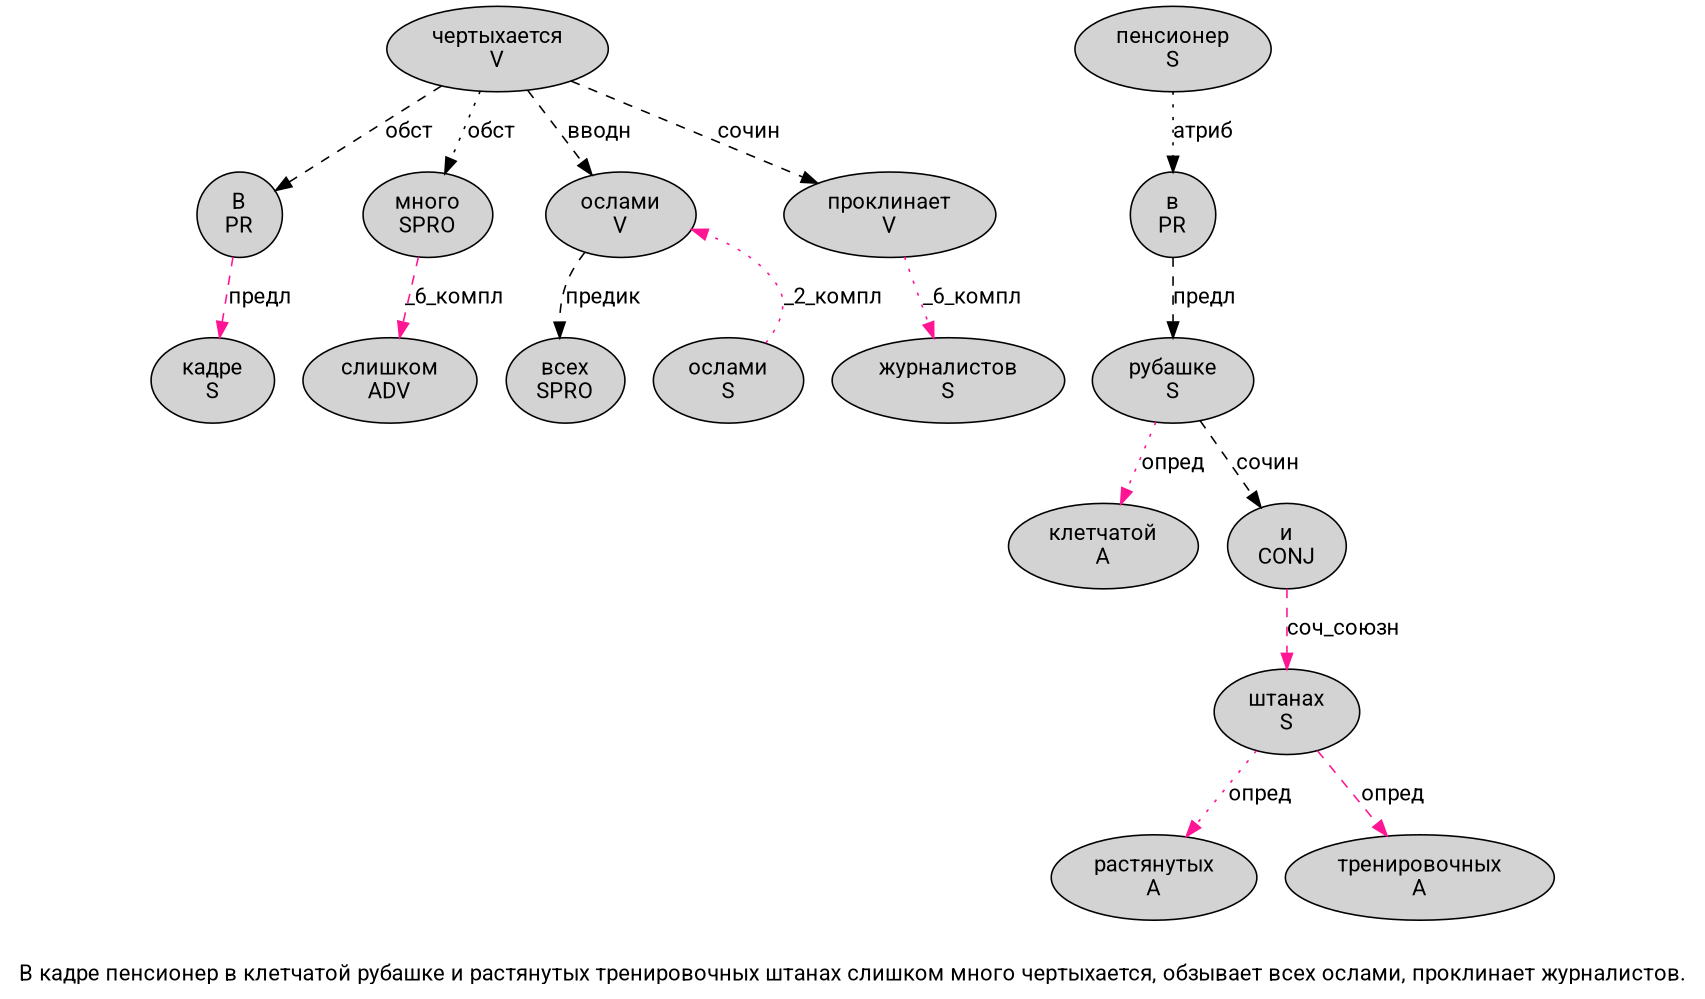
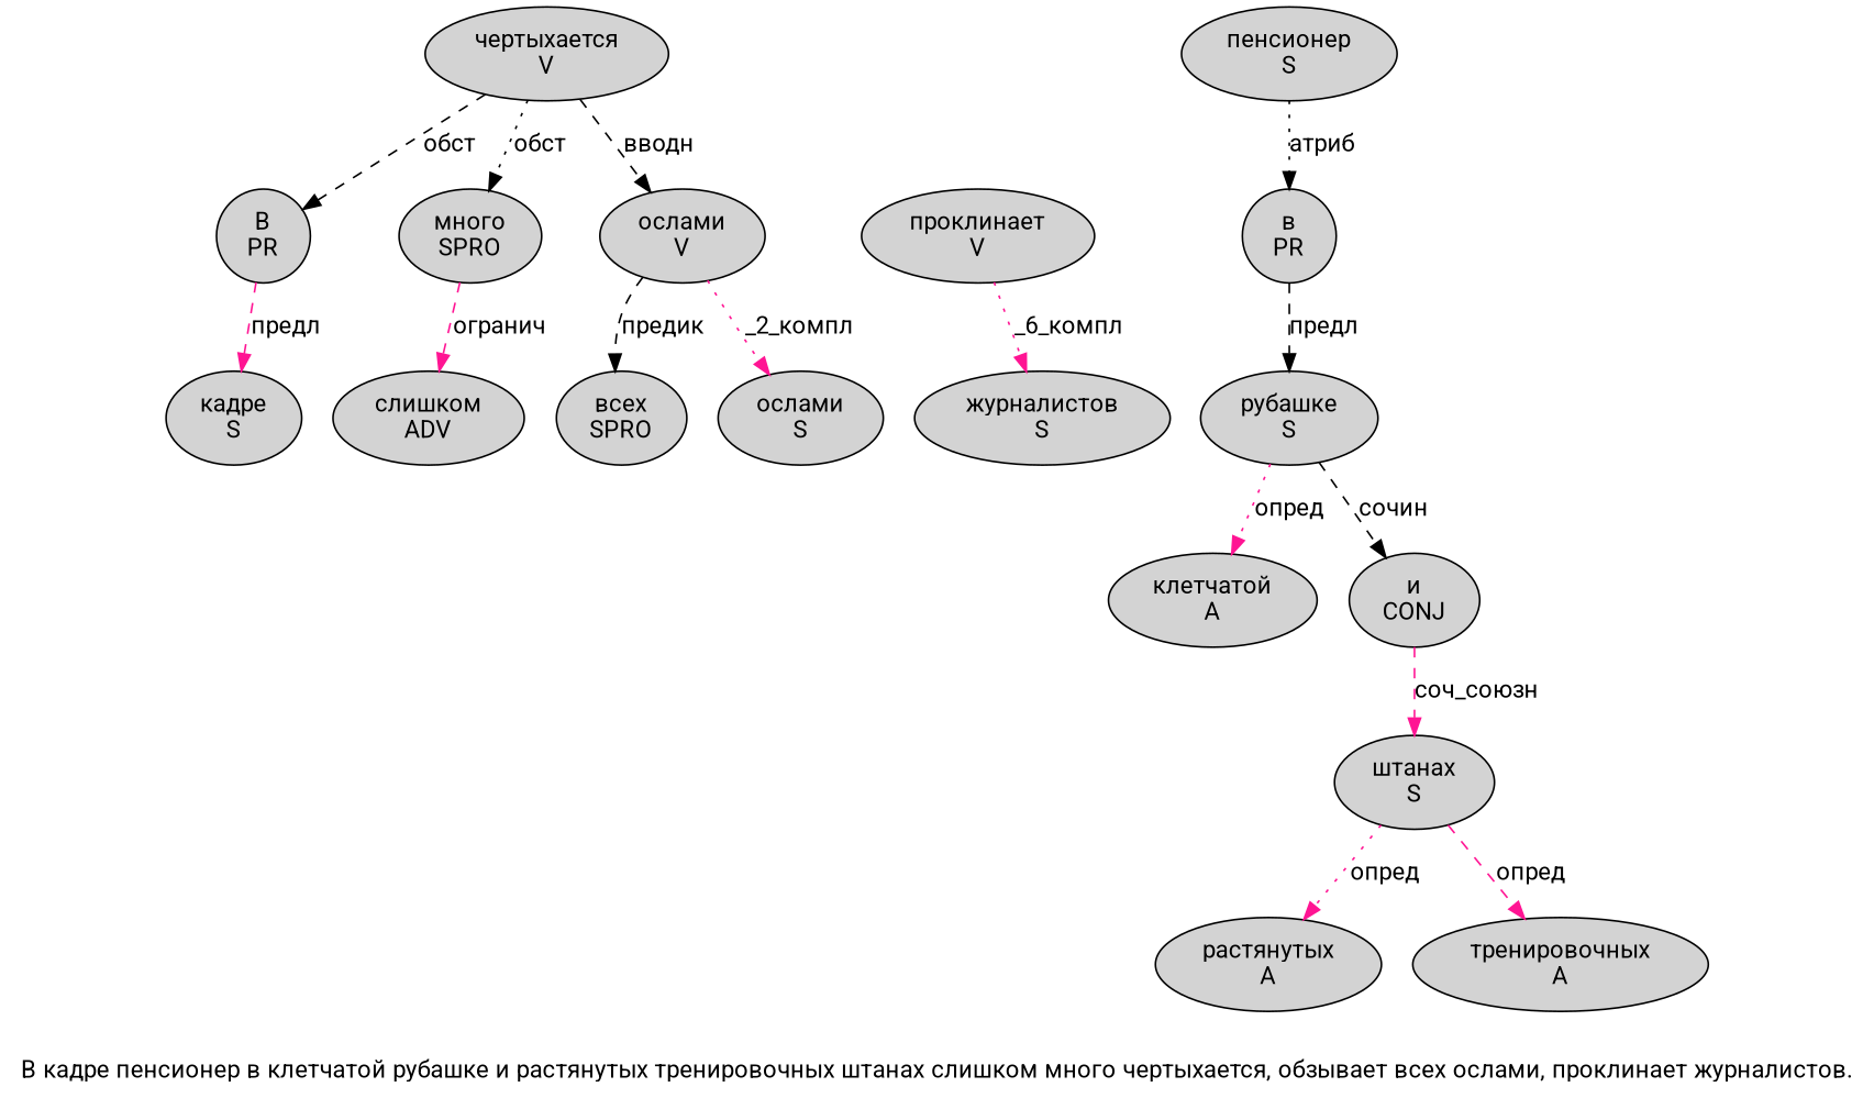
  digraph {
    fontname=Roboto
    label="В кадре пенсионер в клетчатой рубашке и растянутых тренировочных штанах слишком много чертыхается, обзывает всех ослами, проклинает журналистов."
    node [fillcolor=lightgray fontname=Roboto penwidth=1 shape=ellipse style=filled]
    edge [color=deeppink fontname=Roboto style=dashed]
    n1 [label="В\nPR"]
    n2 [label="кадре\nS"]
    n3 [label="пенсионер\nS"]
    n4 [label="в\nPR"]
    n5 [label="рубашке\nS"]
    n6 [label="клетчатой\nA"]
    n7 [label="и\nCONJ"]
    n8 [label="штанах\nS"]
    n9 [label="растянутых\nA"]
    n10 [label="тренировочных\nA"]
    n11 [label="слишком\nADV"]
    n12 [label="много\nSPRO"]
    n13 [label="чертыхается\nV"]
    n14 [label="ослами\nV"]
    n15 [label="проклинает\nV"]
    n16 [label="всех\nSPRO"]
    n17 [label="ослами\nS"]
    n18 [label="журналистов\nS"]
    n1 -> n2 [label="предл"]
    n3 -> n4 [color=black label="атриб" style=dotted]
    n4 -> n5 [color=black label="предл"]
    n5 -> n6 [label="опред" style=dotted]
    n5 -> n7 [color=black label="сочин"]
    n7 -> n8 [label="соч_союзн"]
    n8 -> n9 [label="опред" style=dotted]
    n8 -> n10 [label="опред"]
-   n12 -> n11 [label="_6_компл"]
+   n12 -> n11 [label="огранич"]
    n13 -> n1 [color=black label="обст"]
    n13 -> n12 [color=black label="обст" style=dotted]
    n13 -> n14 [color=black label="вводн"]
-   n13 -> n15 [color=black label="сочин"]
    n14 -> n16 [color=black label="предик"]
-   n17 -> n14 [label="_2_компл" style=dotted]
+   n14 -> n17 [label="_2_компл" style=dotted]
    n15 -> n18 [label="_6_компл" style=dotted]
  }
